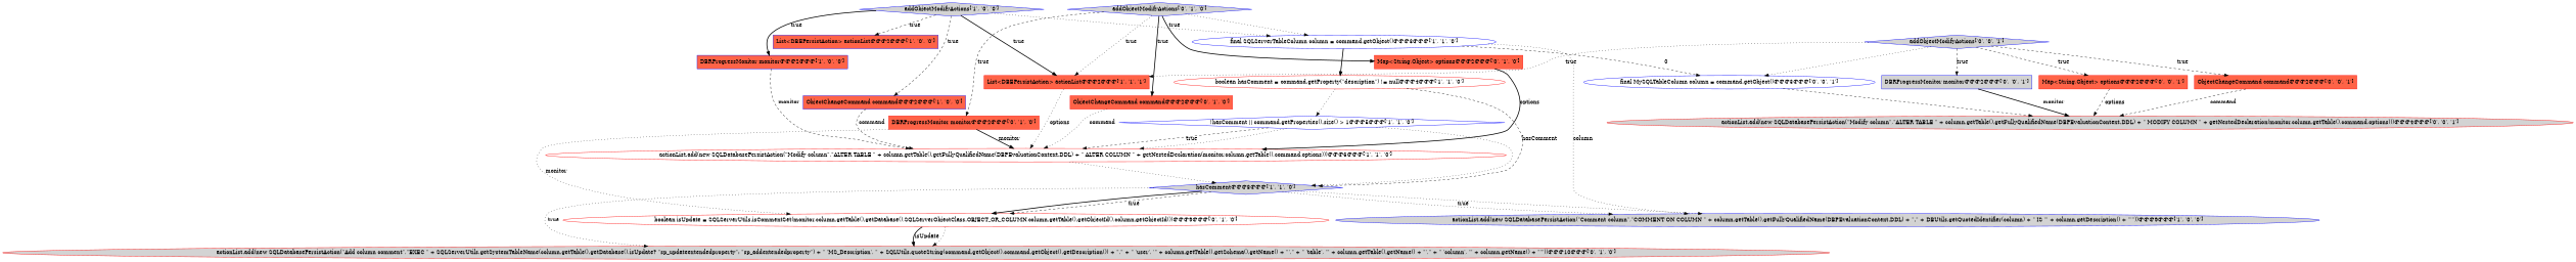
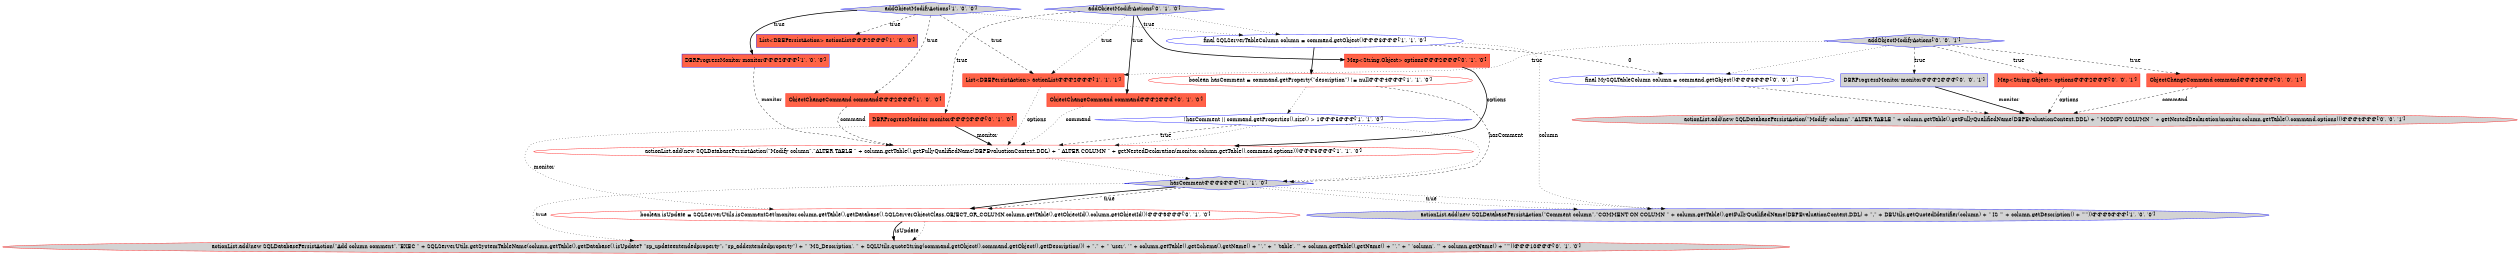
  digraph {
    node [color=blue fillcolor=tomato shape=box style=filled]
    edge [style=dotted]
    n1 [label="DBRProgressMonitor monitor@@@2@@@['1', '0', '0']"]
    n2 [color=red fillcolor=white label="actionList.add(new SQLDatabasePersistAction(\"Modify column\",\"ALTER TABLE \" + column.getTable().getFullyQualifiedName(DBPEvaluationContext.DDL) + \" ALTER COLUMN \" + getNestedDeclaration(monitor,column.getTable(),command,options)))@@@6@@@['1', '1', '0']" shape=ellipse]
    n3 [fillcolor=lightgray label="hasComment@@@8@@@['1', '1', '0']" shape=diamond]
    n4 [color=red label="Map<String,Object> options@@@2@@@['0', '1', '0']"]
    n5 [fillcolor=lightgray label="actionList.add(new SQLDatabasePersistAction(\"Comment column\",\"COMMENT ON COLUMN \" + column.getTable().getFullyQualifiedName(DBPEvaluationContext.DDL) + \".\" + DBUtils.getQuotedIdentifier(column) + \" IS '\" + column.getDescription() + \"'\"))@@@9@@@['1', '0', '0']" shape=ellipse]
    n6 [color=red fillcolor=lightgray label="actionList.add(new SQLDatabasePersistAction(\"Add column comment\",\"EXEC \" + SQLServerUtils.getSystemTableName(column.getTable().getDatabase(),isUpdate? \"sp_updateextendedproperty\": \"sp_addextendedproperty\") + \" 'MS_Description', \" + SQLUtils.quoteString(command.getObject(),command.getObject().getDescription()) + \",\" + \" 'user', '\" + column.getTable().getSchema().getName() + \"',\" + \" 'table', '\" + column.getTable().getName() + \"',\" + \" 'column', '\" + column.getName() + \"'\"))@@@10@@@['0', '1', '0']" shape=ellipse]
    n7 [color=red fillcolor=white label="boolean isUpdate = SQLServerUtils.isCommentSet(monitor,column.getTable().getDatabase(),SQLServerObjectClass.OBJECT_OR_COLUMN,column.getTable().getObjectId(),column.getObjectId())@@@9@@@['0', '1', '0']" shape=ellipse]
    n8 [color=red label="Map<String,Object> options@@@2@@@['0', '0', '1']"]
    n9 [color=red fillcolor=lightgray label="actionList.add(new SQLDatabasePersistAction(\"Modify column\",\"ALTER TABLE \" + column.getTable().getFullyQualifiedName(DBPEvaluationContext.DDL) + \" MODIFY COLUMN \" + getNestedDeclaration(monitor,column.getTable(),command,options)))@@@4@@@['0', '0', '1']" shape=ellipse]
    n10 [color=red label="List<DBEPersistAction> actionList@@@2@@@['1', '1', '1']"]
    n11 [fillcolor=lightgray label="addObjectModifyActions['0', '0', '1']" shape=diamond]
    n12 [color=red label="ObjectChangeCommand command@@@2@@@['0', '0', '1']"]
    n13 [fillcolor=white label="final MySQLTableColumn column = command.getObject()@@@3@@@['0', '0', '1']" shape=ellipse]
    n14 [fillcolor=lightgray label="DBRProgressMonitor monitor@@@2@@@['0', '0', '1']"]
-   n15 [label="ObjectChangeCommand command@@@2@@@['1', '0', '0']"]
+   n15 [color=red label="ObjectChangeCommand command@@@2@@@['1', '0', '0']"]
    n16 [color=red label="DBRProgressMonitor monitor@@@2@@@['0', '1', '0']"]
    n17 [color=red label="ObjectChangeCommand command@@@2@@@['0', '1', '0']"]
    n18 [fillcolor=white label="!hasComment || command.getProperties().size() > 1@@@5@@@['1', '1', '0']" shape=diamond]
    n19 [fillcolor=lightgray label="addObjectModifyActions['1', '0', '0']" shape=diamond]
    n20 [label="List<DBEPersistAction> actionList@@@2@@@['1', '0', '0']"]
    n21 [fillcolor=white label="final SQLServerTableColumn column = command.getObject()@@@3@@@['1', '1', '0']" shape=ellipse]
    n22 [color=red fillcolor=white label="boolean hasComment = command.getProperty(\"description\") != null@@@4@@@['1', '1', '0']" shape=ellipse]
    n23 [fillcolor=lightgray label="addObjectModifyActions['0', '1', '0']" shape=diamond]
    n1 -> n2 [label=monitor style=dashed]
    n2 -> n3
    n3 -> n5
    n3 -> n5 [label=true]
    n3 -> n6 [label=true]
    n3 -> n7 [style=bold]
    n3 -> n7 [label=true style=dashed]
    n4 -> n2 [label=options style=bold]
    n7 -> n6
    n7 -> n6 [label=isUpdate style=bold]
    n8 -> n9 [label=options style=dashed]
    n10 -> n2 [label=options]
    n11 -> n8 [label=true style=dashed]
    n11 -> n10 [label=true]
    n11 -> n12 [label=true style=dashed]
    n11 -> n13
    n11 -> n14 [label=true style=dashed]
    n12 -> n9 [label=command style=dashed]
    n13 -> n9 [style=dashed]
    n14 -> n9 [label=monitor style=bold]
    n15 -> n2 [label=command style=dashed]
    n16 -> n2 [label=monitor style=bold]
    n16 -> n7 [label=monitor]
    n17 -> n2 [label=command]
    n18 -> n2
    n18 -> n2 [label=true style=dashed]
    n18 -> n3
    n19 -> n1 [label=true style=bold]
-   n19 -> n10 [label=true style=bold]
+   n19 -> n10 [label=true style=dashed]
    n19 -> n15 [label=true style=dashed]
    n19 -> n20 [label=true style=dashed]
    n19 -> n21
    n21 -> n5 [label=column]
    n21 -> n13 [label=0 style=dashed]
    n21 -> n22 [style=bold]
    n22 -> n3 [label=hasComment style=dashed]
    n22 -> n18
    n23 -> n4 [label=true style=bold]
    n23 -> n10 [label=true]
    n23 -> n16 [label=true style=dashed]
    n23 -> n17 [label=true style=bold]
    n23 -> n21
  }
